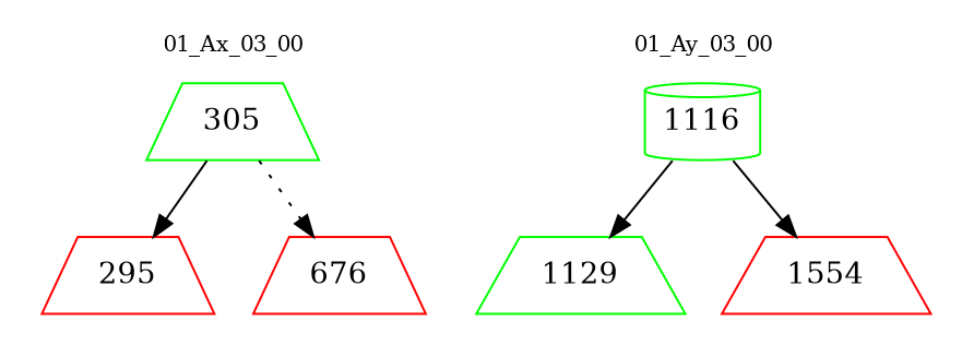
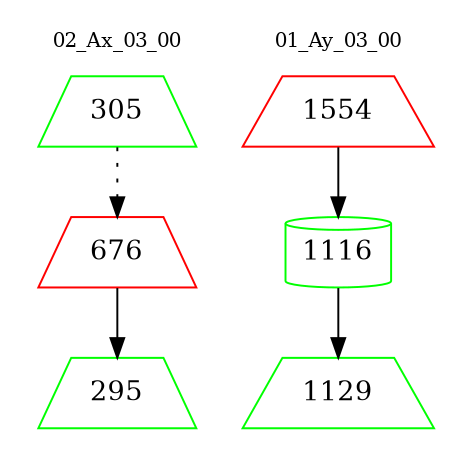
  digraph {
    node [color=green shape=trapezium]
    edge [color=black style=solid]
    n1 [label=305]
-   n2 [color=red label=295]
+   n2 [label=295]
    n3 [color=red label=676]
    n4 [label=1116 shape=cylinder]
    n5 [label=1129]
    n6 [color=red label=1554]
    subgraph cluster_1 {
      color=white
      fontsize=10
-     label="01_Ax_03_00"
+     label="02_Ax_03_00"
      n1
      n2
      n3
    }
    subgraph cluster_2 {
      color=white
      fontsize=10
      label="01_Ay_03_00"
      n4
      n5
      n6
    }
-   n1 -> n2
+   n3 -> n2
    n1 -> n3 [style=dotted]
    n4 -> n5
-   n4 -> n6
+   n6 -> n4
  }
